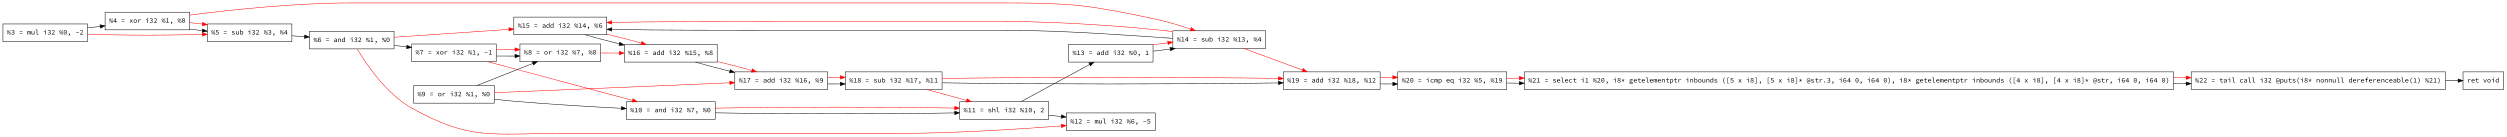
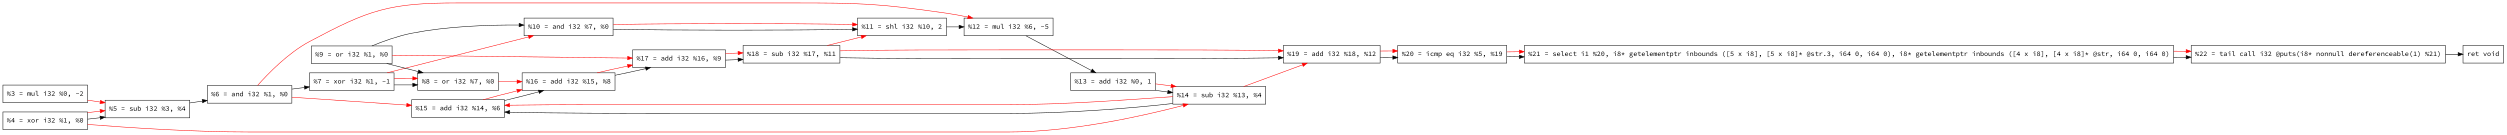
  digraph {
    fontname="Source Code Pro"
    rankdir=LR
    node [fontname="Source Code Pro" shape=record]
    edge [fontname="Source Code Pro" color=red]
    n1 [label="  %3 = mul i32 %0, -2"]
    n2 [label="  %4 = xor i32 %1, %0"]
    n3 [label="  %5 = sub i32 %3, %4"]
    n4 [label="  %14 = sub i32 %13, %4"]
    n5 [label="  %6 = and i32 %1, %0"]
    n6 [label="  %15 = add i32 %14, %6"]
    n7 [label="  %19 = add i32 %18, %12"]
    n8 [label="  %7 = xor i32 %1, -1"]
    n9 [label="  %12 = mul i32 %6, -5"]
    n10 [label="  %20 = icmp eq i32 %5, %19"]
    n11 [label="  %21 = select i1 %20, i8* getelementptr inbounds ([5 x i8], [5 x i8]* @str.3, i64 0, i64 0), i8* getelementptr inbounds ([4 x i8], [4 x i8]* @str, i64 0, i64 0)"]
    n12 [label="  %8 = or i32 %7, %0"]
    n13 [label="  %10 = and i32 %7, %0"]
    n14 [label="  %13 = add i32 %0, 1"]
    n15 [label="  %16 = add i32 %15, %8"]
    n16 [label="  %11 = shl i32 %10, 2"]
    n17 [label="  %9 = or i32 %1, %0"]
    n18 [label="  %17 = add i32 %16, %9"]
    n19 [label="  %18 = sub i32 %17, %11"]
    n20 [label="  %22 = tail call i32 @puts(i8* nonnull dereferenceable(1) %21)"]
    n21 [label="  ret void"]
-   n1 -> n2 [color=""]
    n1 -> n3
    n2 -> n3 [color=""]
    n2 -> n3
    n2 -> n4
    n3 -> n5 [color=""]
    n4 -> n6 [color=""]
    n4 -> n6
    n4 -> n7
    n5 -> n6
    n5 -> n8 [color=""]
    n5 -> n9
    n6 -> n15 [color=""]
    n6 -> n15
    n7 -> n10 [color=""]
    n7 -> n10
    n8 -> n12 [color=""]
    n8 -> n12
    n8 -> n13
-   n16 -> n14 [color=""]
+   n9 -> n14 [color=""]
    n10 -> n11 [color=""]
    n10 -> n11
    n11 -> n20 [color=""]
    n11 -> n20
    n12 -> n15
    n13 -> n16 [color=""]
    n13 -> n16
    n14 -> n4 [color=""]
    n14 -> n4
    n15 -> n18 [color=""]
    n15 -> n18
    n16 -> n9 [color=""]
    n17 -> n12 [color=""]
    n17 -> n13 [color=""]
    n17 -> n18
    n18 -> n19 [color=""]
    n18 -> n19
    n19 -> n7 [color=""]
    n19 -> n7
    n19 -> n16
    n20 -> n21 [color=""]
  }
